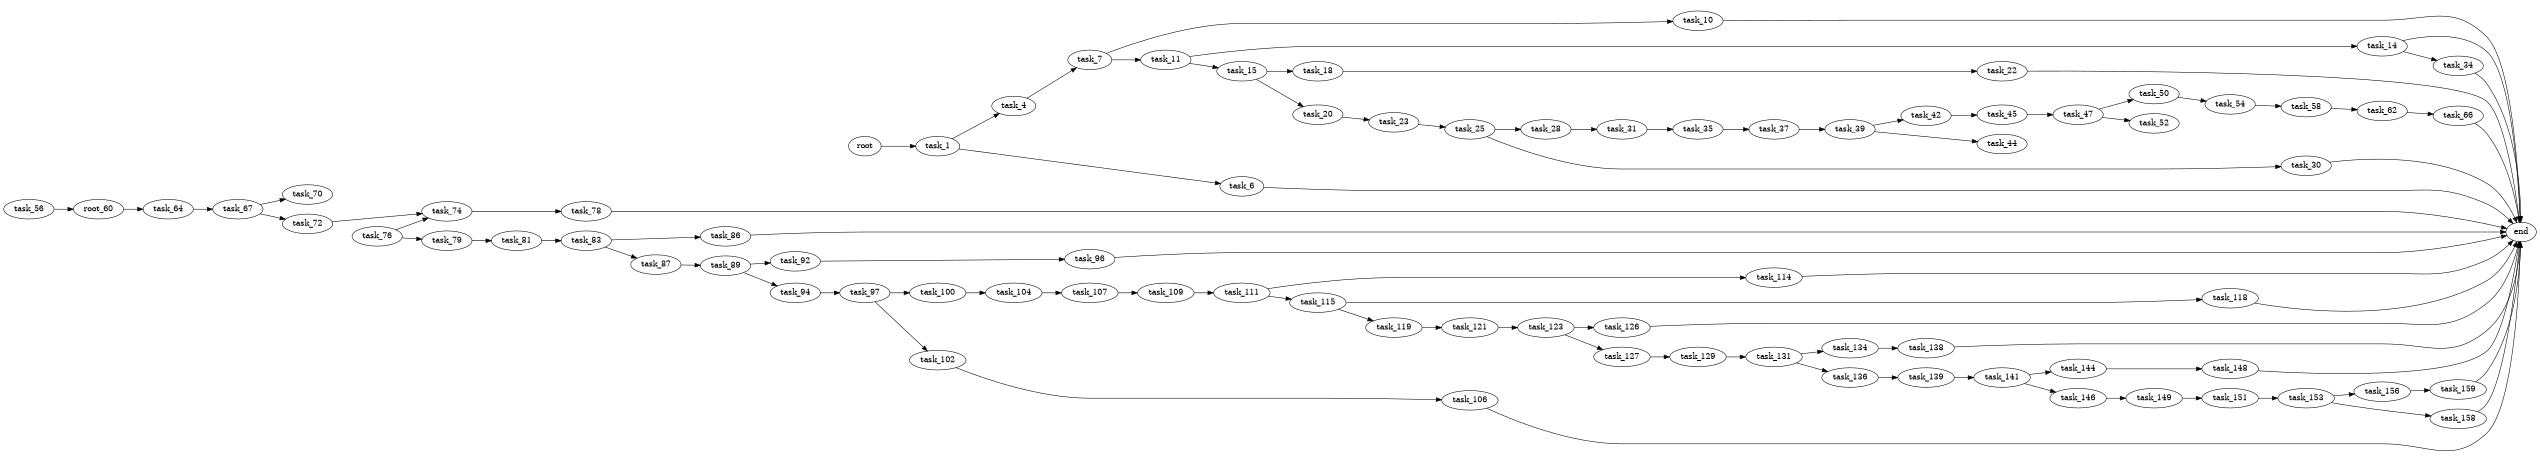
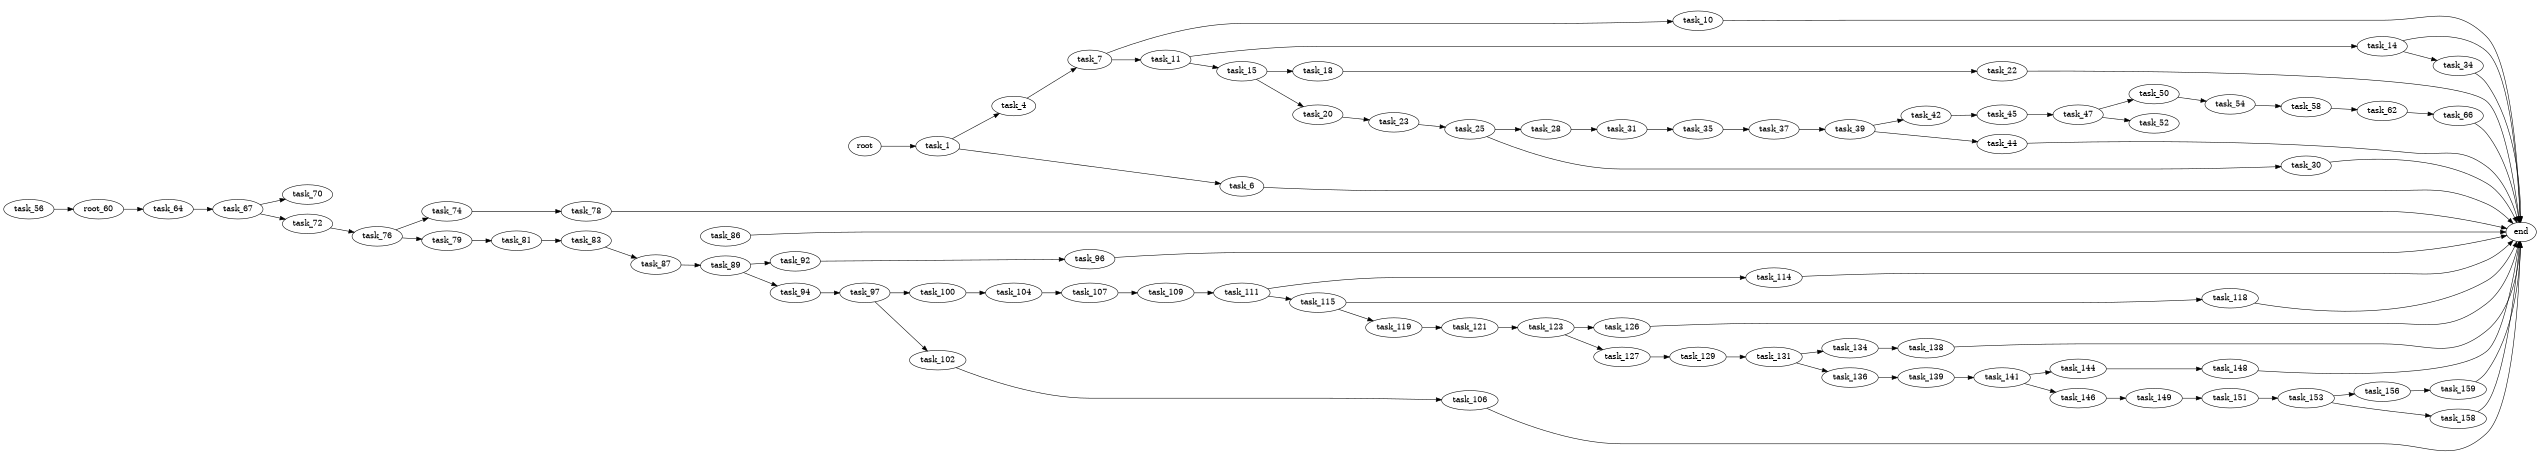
  digraph {
    rankdir=LR
    root
    task_1
    task_4
    task_6
    task_7
    end
    task_10
    task_11
    task_14
    task_15
    task_34
    task_18
    task_20
    task_22
    task_23
    task_25
    task_28
    task_30
    task_31
    task_35
    task_37
    task_39
    task_42
    task_44
    task_45
    task_47
    task_50
    task_52
    task_54
    task_58
    n31 [label=root_60]
    task_56
    task_62
    task_64
    task_66
    task_67
    task_70
    task_72
    task_76
    task_74
    task_78
    task_79
    task_81
    task_83
    task_86
    task_87
    task_89
    task_92
    task_94
    task_96
    task_97
    task_100
    task_102
    task_104
    task_106
    task_107
    task_109
    task_111
    task_114
    task_115
    task_118
    task_119
    task_121
    task_123
    task_126
    task_127
    task_129
    task_131
    task_134
    task_136
    task_138
    task_139
    task_141
    task_144
    task_146
    task_148
    task_149
    task_151
    task_153
    task_156
    task_158
    task_159
    root -> task_1
    task_1 -> task_4
    task_1 -> task_6
    task_4 -> task_7
    task_6 -> end
    task_7 -> task_10
    task_7 -> task_11
    task_10 -> end
    task_11 -> task_14
    task_11 -> task_15
    task_14 -> end
    task_14 -> task_34
    task_15 -> task_18
    task_15 -> task_20
    task_34 -> end
    task_18 -> task_22
    task_20 -> task_23
    task_22 -> end
    task_23 -> task_25
    task_25 -> task_28
    task_25 -> task_30
    task_28 -> task_31
    task_30 -> end
    task_31 -> task_35
    task_35 -> task_37
    task_37 -> task_39
    task_39 -> task_42
    task_39 -> task_44
    task_42 -> task_45
+   task_44 -> end
    task_45 -> task_47
    task_47 -> task_50
    task_47 -> task_52
    task_50 -> task_54
    task_54 -> task_58
    task_58 -> task_62
    n31 -> task_64
    task_56 -> n31
    task_62 -> task_66
    task_64 -> task_67
    task_66 -> end
    task_67 -> task_70
    task_67 -> task_72
-   task_72 -> task_74
+   task_72 -> task_76
    task_76 -> task_74
    task_76 -> task_79
    task_74 -> task_78
    task_78 -> end
    task_79 -> task_81
    task_81 -> task_83
-   task_83 -> task_86
    task_83 -> task_87
    task_86 -> end
    task_87 -> task_89
    task_89 -> task_92
    task_89 -> task_94
    task_92 -> task_96
    task_94 -> task_97
    task_96 -> end
    task_97 -> task_100
    task_97 -> task_102
    task_100 -> task_104
    task_102 -> task_106
    task_104 -> task_107
    task_106 -> end
    task_107 -> task_109
    task_109 -> task_111
    task_111 -> task_114
    task_111 -> task_115
    task_114 -> end
    task_115 -> task_118
    task_115 -> task_119
    task_118 -> end
    task_119 -> task_121
    task_121 -> task_123
    task_123 -> task_126
    task_123 -> task_127
    task_126 -> end
    task_127 -> task_129
    task_129 -> task_131
    task_131 -> task_134
    task_131 -> task_136
    task_134 -> task_138
    task_136 -> task_139
    task_138 -> end
    task_139 -> task_141
    task_141 -> task_144
    task_141 -> task_146
    task_144 -> task_148
    task_146 -> task_149
    task_148 -> end
    task_149 -> task_151
    task_151 -> task_153
    task_153 -> task_156
    task_153 -> task_158
    task_156 -> task_159
    task_158 -> end
    task_159 -> end
  }
